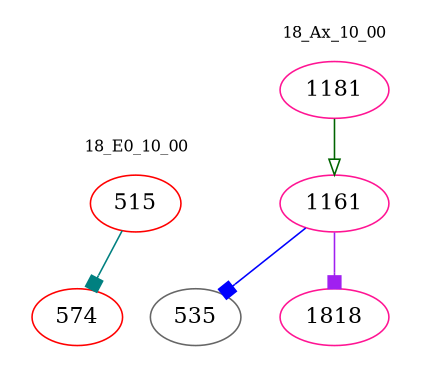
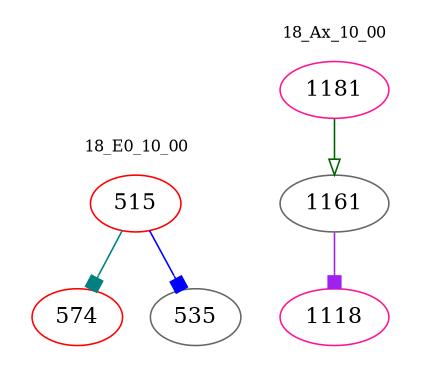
  digraph {
    node [color=gray40]
    edge [arrowhead=box]
-   n1 [color=deeppink label=1161]
-   n2 [color=deeppink label=1818]
+   n1 [label=1161]
+   n2 [color=deeppink label=1118]
    n3 [color=deeppink label=1181]
    n4 [color=red label=515]
    n5 [color=red label=574]
    n6 [label=535]
    subgraph cluster_1 {
      color=white
      fontsize=10
      label="18_Ax_10_00"
      n1
      n2
      n3
    }
    subgraph cluster_2 {
      color=white
      fontsize=10
      label="18_E0_10_00"
      n4
      n5
      n6
    }
    n1 -> n2 [color=purple]
    n3 -> n1 [arrowhead=onormal color=darkgreen]
    n4 -> n5 [color=teal]
-   n1 -> n6 [color=blue]
+   n4 -> n6 [color=blue]
  }
